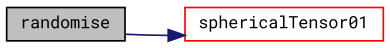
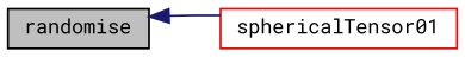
  digraph {
    rankdir=LR
    fontname="Roboto Mono"
    node [fontname="Roboto Mono" fontsize=10 shape=record]
    n1 [color=black fillcolor=grey75 fontcolor=black height=0.2 label=randomise style=filled width=0.4]
    n2 [color=red height=0.2 label=sphericalTensor01 width=0.4]
-   n1 -> n2 [color=midnightblue fontname="Roboto Mono" fontsize=10 labelfontname=Helvetica labelfontsize=10 style=solid]
+   n2 -> n1 [color=midnightblue fontname="Roboto Mono" fontsize=10 labelfontname=Helvetica labelfontsize=10 style=solid]
  }
